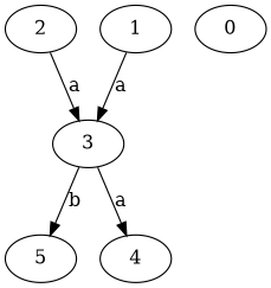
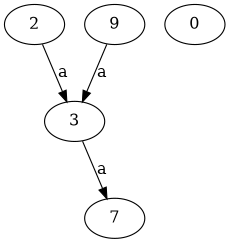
  strict digraph {
    2
    3
-   5
-   7 [label=4]
+   7
    0
-   1
+   1 [label=9]
    2 -> 3 [label=a]
-   3 -> 5 [label=b]
    3 -> 7 [label=a]
    1 -> 3 [label=a]
  }
